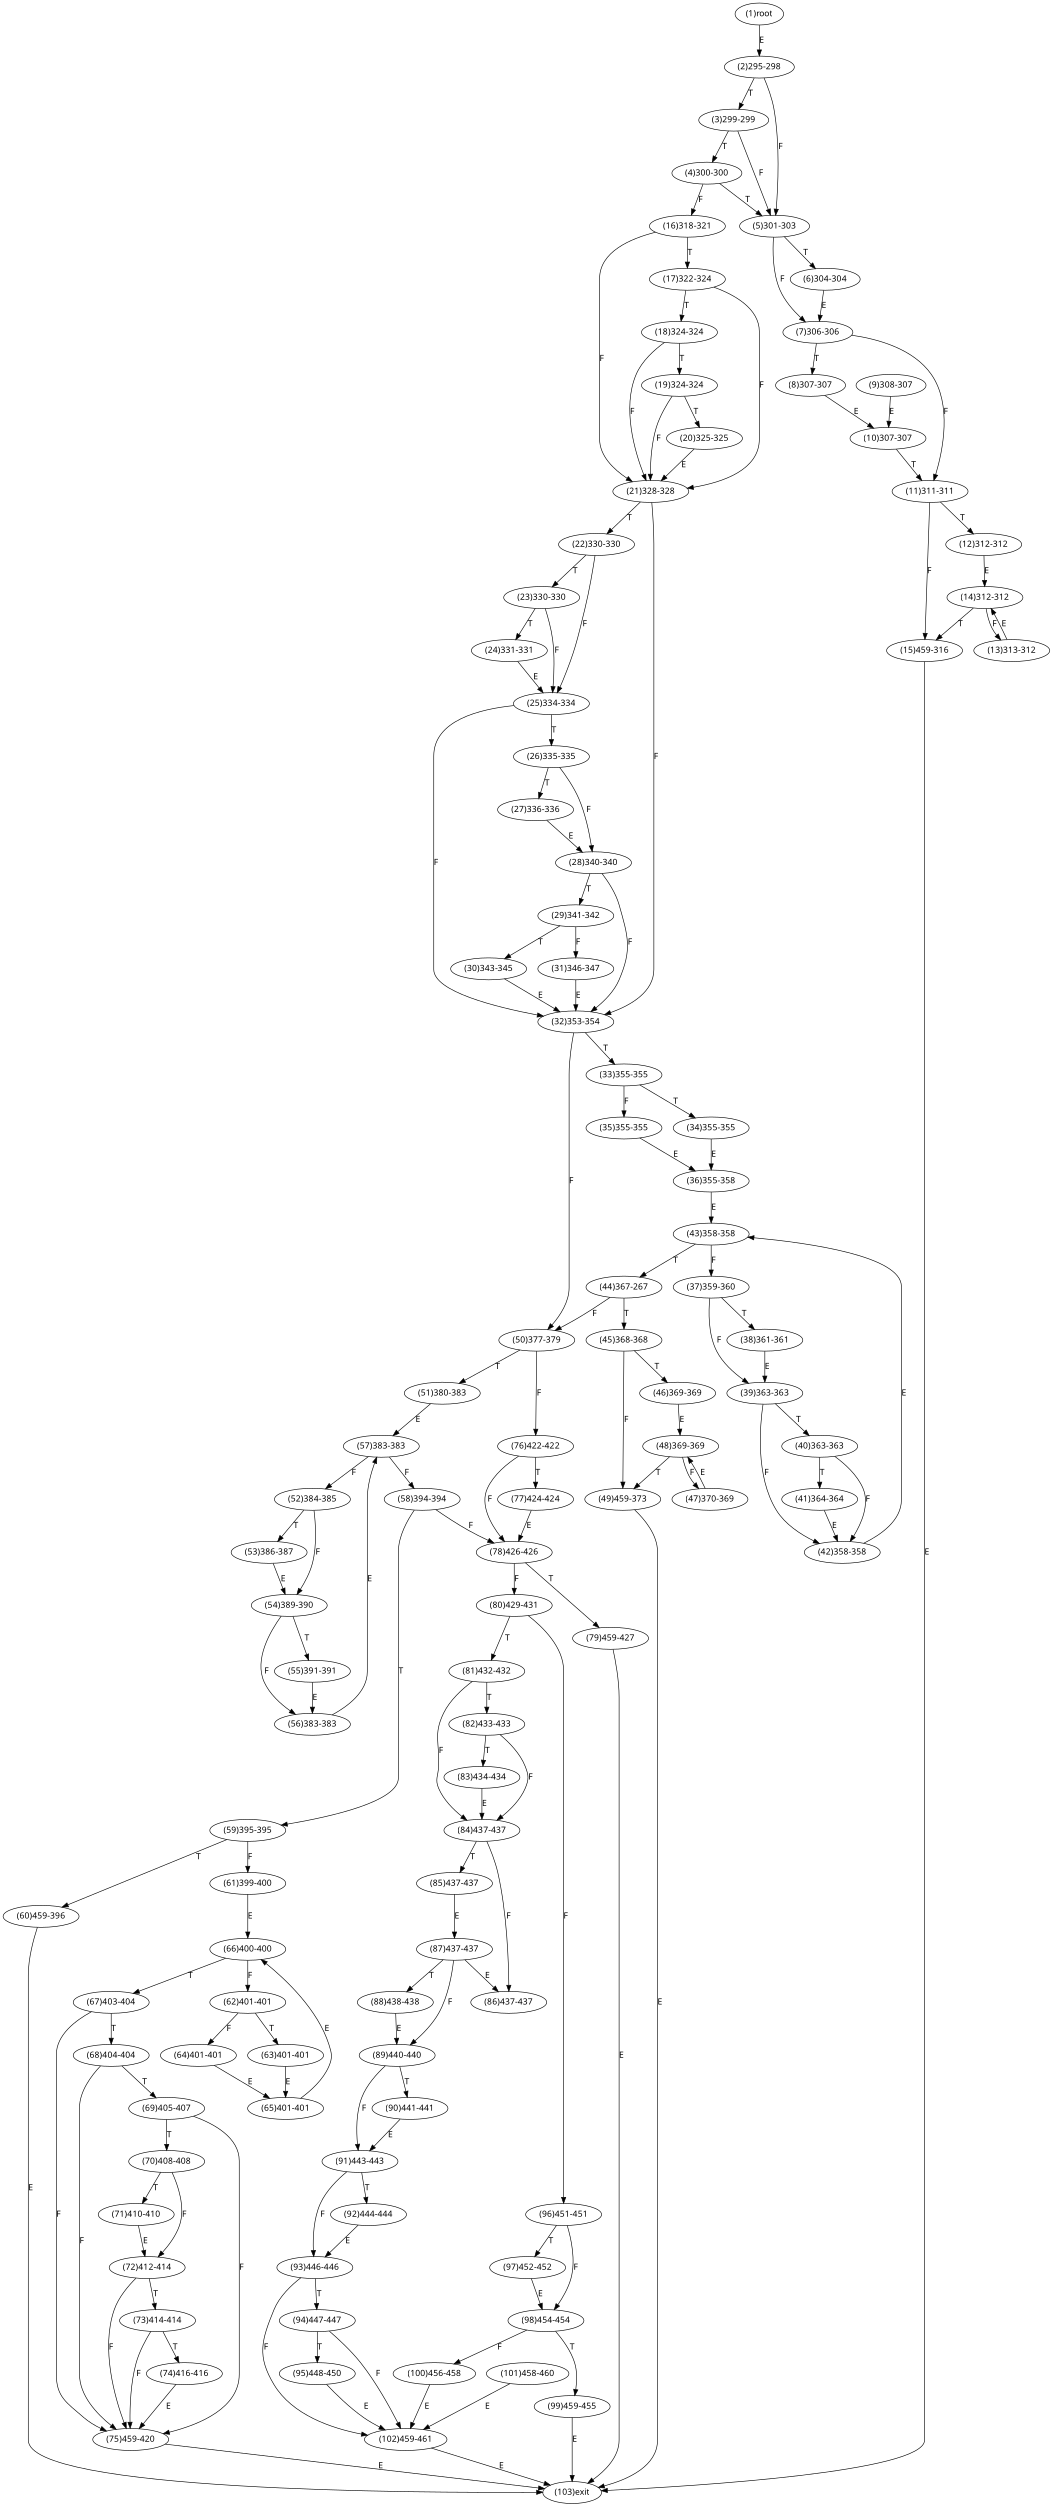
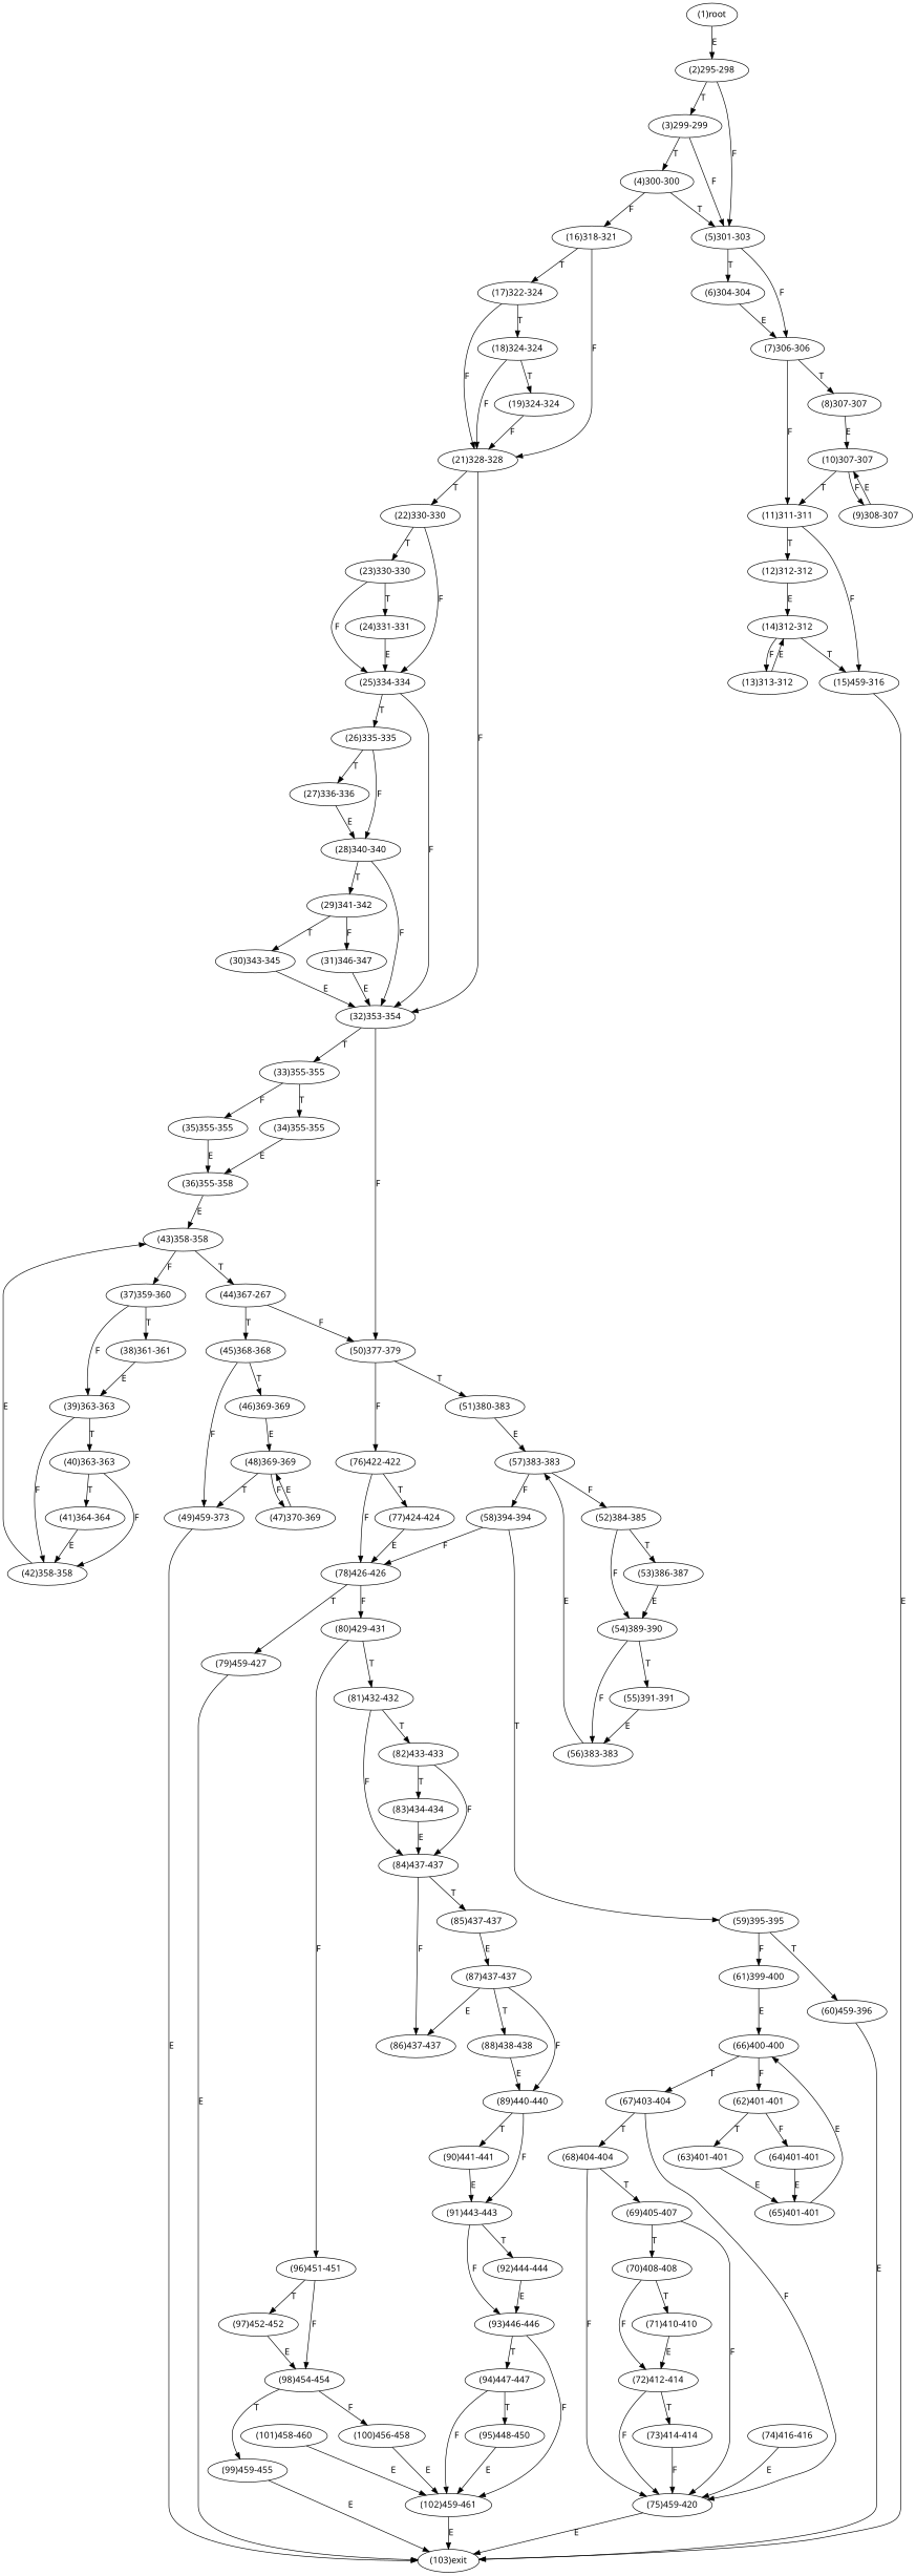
  digraph {
    fontname="Noto Sans"
    node [fontname="Noto Sans"]
    edge [fontname="Noto Sans"]
    n1 [label="(1)root"]
    n2 [label="(2)295-298"]
    n3 [label="(3)299-299"]
    n4 [label="(5)301-303"]
    n5 [label="(4)300-300"]
    n6 [label="(6)304-304"]
    n7 [label="(7)306-306"]
    n8 [label="(16)318-321"]
    n9 [label="(17)322-324"]
    n10 [label="(21)328-328"]
    n11 [label="(8)307-307"]
    n12 [label="(11)311-311"]
    n13 [label="(10)307-307"]
    n14 [label="(12)312-312"]
    n15 [label="(15)459-316"]
    n16 [label="(9)308-307"]
    n17 [label="(14)312-312"]
    n18 [label="(103)exit"]
    n19 [label="(13)313-312"]
    n20 [label="(18)324-324"]
    n21 [label="(19)324-324"]
    n22 [label="(22)330-330"]
    n23 [label="(32)353-354"]
-   n24 [label="(20)325-325"]
    n25 [label="(23)330-330"]
    n26 [label="(25)334-334"]
    n27 [label="(33)355-355"]
    n28 [label="(50)377-379"]
    n29 [label="(24)331-331"]
    n30 [label="(26)335-335"]
    n31 [label="(27)336-336"]
    n32 [label="(28)340-340"]
    n33 [label="(29)341-342"]
    n34 [label="(31)346-347"]
    n35 [label="(30)343-345"]
    n36 [label="(34)355-355"]
    n37 [label="(36)355-358"]
    n38 [label="(43)358-358"]
    n39 [label="(35)355-355"]
    n40 [label="(51)380-383"]
    n41 [label="(76)422-422"]
    n42 [label="(38)361-361"]
    n43 [label="(39)363-363"]
    n44 [label="(42)358-358"]
    n45 [label="(40)363-363"]
    n46 [label="(41)364-364"]
    n47 [label="(37)359-360"]
    n48 [label="(44)367-267"]
    n49 [label="(45)368-368"]
    n50 [label="(46)369-369"]
    n51 [label="(48)369-369"]
    n52 [label="(47)370-369"]
    n53 [label="(49)459-373"]
    n54 [label="(57)383-383"]
    n55 [label="(52)384-385"]
    n56 [label="(58)394-394"]
    n57 [label="(78)426-426"]
    n58 [label="(77)424-424"]
    n59 [label="(55)391-391"]
    n60 [label="(56)383-383"]
    n61 [label="(54)389-390"]
    n62 [label="(53)386-387"]
    n63 [label="(59)395-395"]
    n64 [label="(61)399-400"]
    n65 [label="(60)459-396"]
    n66 [label="(66)400-400"]
    n67 [label="(79)459-427"]
    n68 [label="(80)429-431"]
    n69 [label="(63)401-401"]
    n70 [label="(65)401-401"]
    n71 [label="(62)401-401"]
    n72 [label="(64)401-401"]
    n73 [label="(67)403-404"]
    n74 [label="(68)404-404"]
    n75 [label="(69)405-407"]
    n76 [label="(75)459-420"]
    n77 [label="(70)408-408"]
    n78 [label="(71)410-410"]
    n79 [label="(72)412-414"]
    n80 [label="(73)414-414"]
    n81 [label="(81)432-432"]
    n82 [label="(96)451-451"]
    n83 [label="(74)416-416"]
    n84 [label="(85)437-437"]
    n85 [label="(87)437-437"]
    n86 [label="(86)437-437"]
    n87 [label="(89)440-440"]
    n88 [label="(88)438-438"]
    n89 [label="(84)437-437"]
    n90 [label="(91)443-443"]
    n91 [label="(90)441-441"]
    n92 [label="(82)433-433"]
    n93 [label="(83)434-434"]
    n94 [label="(98)454-454"]
    n95 [label="(97)452-452"]
    n96 [label="(93)446-446"]
    n97 [label="(94)447-447"]
    n98 [label="(102)459-461"]
    n99 [label="(95)448-450"]
    n100 [label="(92)444-444"]
    n101 [label="(100)456-458"]
    n102 [label="(101)458-460"]
    n103 [label="(99)459-455"]
    n1 -> n2 [label=E]
    n2 -> n3 [label=T]
    n2 -> n4 [label=F]
    n3 -> n4 [label=F]
    n3 -> n5 [label=T]
    n4 -> n6 [label=T]
    n4 -> n7 [label=F]
    n5 -> n4 [label=T]
    n5 -> n8 [label=F]
    n6 -> n7 [label=E]
    n7 -> n11 [label=T]
    n7 -> n12 [label=F]
    n8 -> n9 [label=T]
    n8 -> n10 [label=F]
    n9 -> n10 [label=F]
    n9 -> n20 [label=T]
    n10 -> n22 [label=T]
    n10 -> n23 [label=F]
    n11 -> n13 [label=E]
    n12 -> n14 [label=T]
    n12 -> n15 [label=F]
    n13 -> n12 [label=T]
+   n13 -> n16 [label=F]
    n14 -> n17 [label=E]
    n15 -> n18 [label=E]
    n16 -> n13 [label=E]
    n17 -> n15 [label=T]
    n17 -> n19 [label=F]
    n19 -> n17 [label=E]
    n20 -> n10 [label=F]
    n20 -> n21 [label=T]
    n21 -> n10 [label=F]
-   n21 -> n24 [label=T]
    n22 -> n25 [label=T]
    n22 -> n26 [label=F]
    n23 -> n27 [label=T]
    n23 -> n28 [label=F]
-   n24 -> n10 [label=E]
    n25 -> n26 [label=F]
    n25 -> n29 [label=T]
    n26 -> n23 [label=F]
    n26 -> n30 [label=T]
    n27 -> n36 [label=T]
    n27 -> n39 [label=F]
    n28 -> n40 [label=T]
    n28 -> n41 [label=F]
    n29 -> n26 [label=E]
    n30 -> n31 [label=T]
    n30 -> n32 [label=F]
    n31 -> n32 [label=E]
    n32 -> n23 [label=F]
    n32 -> n33 [label=T]
    n33 -> n34 [label=F]
    n33 -> n35 [label=T]
    n34 -> n23 [label=E]
    n35 -> n23 [label=E]
    n36 -> n37 [label=E]
    n37 -> n38 [label=E]
    n38 -> n47 [label=F]
    n38 -> n48 [label=T]
    n39 -> n37 [label=E]
    n40 -> n54 [label=E]
    n41 -> n57 [label=F]
    n41 -> n58 [label=T]
    n42 -> n43 [label=E]
    n43 -> n44 [label=F]
    n43 -> n45 [label=T]
    n44 -> n38 [label=E]
    n45 -> n44 [label=F]
    n45 -> n46 [label=T]
    n46 -> n44 [label=E]
    n47 -> n42 [label=T]
    n47 -> n43 [label=F]
    n48 -> n28 [label=F]
    n48 -> n49 [label=T]
    n49 -> n50 [label=T]
    n49 -> n53 [label=F]
    n50 -> n51 [label=E]
    n51 -> n52 [label=F]
    n51 -> n53 [label=T]
    n52 -> n51 [label=E]
    n53 -> n18 [label=E]
    n54 -> n55 [label=F]
    n54 -> n56 [label=F]
    n55 -> n61 [label=F]
    n55 -> n62 [label=T]
    n56 -> n57 [label=F]
    n56 -> n63 [label=T]
    n57 -> n67 [label=T]
    n57 -> n68 [label=F]
    n58 -> n57 [label=E]
    n59 -> n60 [label=E]
    n60 -> n54 [label=E]
    n61 -> n59 [label=T]
    n61 -> n60 [label=F]
    n62 -> n61 [label=E]
    n63 -> n64 [label=F]
    n63 -> n65 [label=T]
    n64 -> n66 [label=E]
    n65 -> n18 [label=E]
    n66 -> n71 [label=F]
    n66 -> n73 [label=T]
    n67 -> n18 [label=E]
    n68 -> n81 [label=T]
    n68 -> n82 [label=F]
    n69 -> n70 [label=E]
    n70 -> n66 [label=E]
    n71 -> n69 [label=T]
    n71 -> n72 [label=F]
    n72 -> n70 [label=E]
    n73 -> n74 [label=T]
    n73 -> n76 [label=F]
    n74 -> n75 [label=T]
    n74 -> n76 [label=F]
    n75 -> n76 [label=F]
    n75 -> n77 [label=T]
    n76 -> n18 [label=E]
    n77 -> n78 [label=T]
    n77 -> n79 [label=F]
    n78 -> n79 [label=E]
    n79 -> n76 [label=F]
    n79 -> n80 [label=T]
    n80 -> n76 [label=F]
-   n80 -> n83 [label=T]
    n81 -> n89 [label=F]
    n81 -> n92 [label=T]
    n82 -> n94 [label=F]
    n82 -> n95 [label=T]
    n83 -> n76 [label=E]
    n84 -> n85 [label=E]
    n85 -> n86 [label=E]
    n85 -> n87 [label=F]
    n85 -> n88 [label=T]
    n87 -> n90 [label=F]
    n87 -> n91 [label=T]
    n88 -> n87 [label=E]
    n89 -> n84 [label=T]
    n89 -> n86 [label=F]
    n90 -> n96 [label=F]
    n90 -> n100 [label=T]
    n91 -> n90 [label=E]
    n92 -> n89 [label=F]
    n92 -> n93 [label=T]
    n93 -> n89 [label=E]
    n94 -> n101 [label=F]
    n94 -> n103 [label=T]
    n95 -> n94 [label=E]
    n96 -> n97 [label=T]
    n96 -> n98 [label=F]
    n97 -> n98 [label=F]
    n97 -> n99 [label=T]
    n98 -> n18 [label=E]
    n99 -> n98 [label=E]
    n100 -> n96 [label=E]
    n101 -> n98 [label=E]
    n102 -> n98 [label=E]
    n103 -> n18 [label=E]
  }
